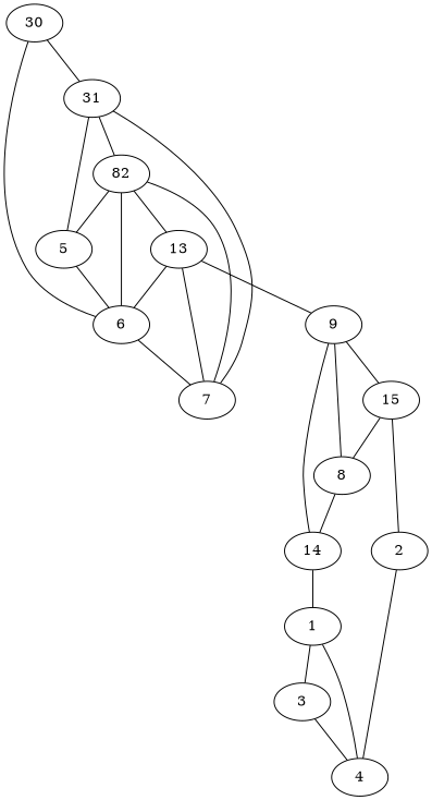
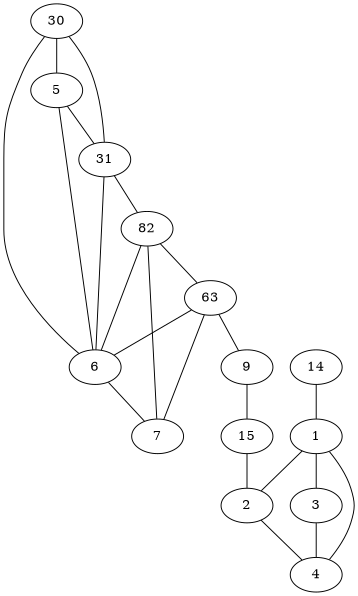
  graph {
    node [aaLength=5 sequence=TVKLMY type=1]
    edge [distance0=0.0 frequency=1 type0=2]
    1 [aaLength=13 sequence=EASAFTKKMVENA type=0]
    2 [aaLength=8 sequence=VNEALVRQ type=0]
    3 [aaLength=16 sequence=HEQLLRKSEAQAKKEK type=0]
    4 [sequence=LNIWS type=0]
    6 [aaLength=6]
    5 [sequence=TLIKA]
    n7 [label=31 sequence=TLIKA]
    7 [aaLength=7 sequence=QPMTFRL]
    n9 [aaLength=6 label=82]
-   13 [aaLength=7 sequence=QPMTFRL]
+   13 [aaLength=7 sequence=QPMTFRL label=63]
    9 [sequence=IEVEF]
-   8 [aaLength=7 sequence=GLAYIYA]
    14 [aaLength=7 sequence=GLAYIYA]
    15 [aaLength=2 sequence=KM]
    n15 [aaLength=2 label=30 sequence=EP]
+   1 -- 2 [distance0=43.1752 type0=1]
    1 -- 3 [distance0=66.2119]
    1 -- 4 [distance0=81.88235 type0=3]
    2 -- 4 [distance0=40.74834]
    3 -- 4 [distance0=21.31665 distance1=0.0 frequency=2 type0=1 type1=5]
    6 -- 7 [distance0=8.0 distance1=2.0 frequency=2 type1=4]
    5 -- 6 [distance0=9.0 type0=3]
    5 -- n7 [type0=5]
-   n7 -- 7 [distance0=9.0 type0=3]
+   n7 -- 6 [distance0=9.0 type0=3]
    n7 -- n9 [distance0=4.0 type0=4]
    7 -- 13 [type0=5]
    n9 -- 6 [type0=5]
    n9 -- 7 [distance0=8.0]
    n9 -- 13 [distance0=8.0 type0=3]
    13 -- 6 [distance0=8.0]
    13 -- 9 [distance0=35.0 type0=4]
-   9 -- 8 [distance0=16.0 distance1=11.0 frequency=2 type0=1 type1=4]
-   9 -- 14 [distance0=16.0]
    9 -- 15 [distance0=25.0 type0=3]
-   8 -- 14 [distance1=0.0 frequency=2 type0=1 type1=5]
    14 -- 1 [distance0=9.0 distance1=2.0 frequency=2 type1=4]
    15 -- 2 [type0=5]
-   15 -- 8 [distance0=9.0 type0=1]
    n15 -- 6 [distance0=12.0 type0=3]
-   n9 -- 5 [distance0=3.0 distance1=1.0 frequency=2 type0=1 type1=4]
+   n15 -- 5 [distance0=3.0 distance1=1.0 frequency=2 type0=1 type1=4]
    n15 -- n7 [distance0=3.0]
  }
